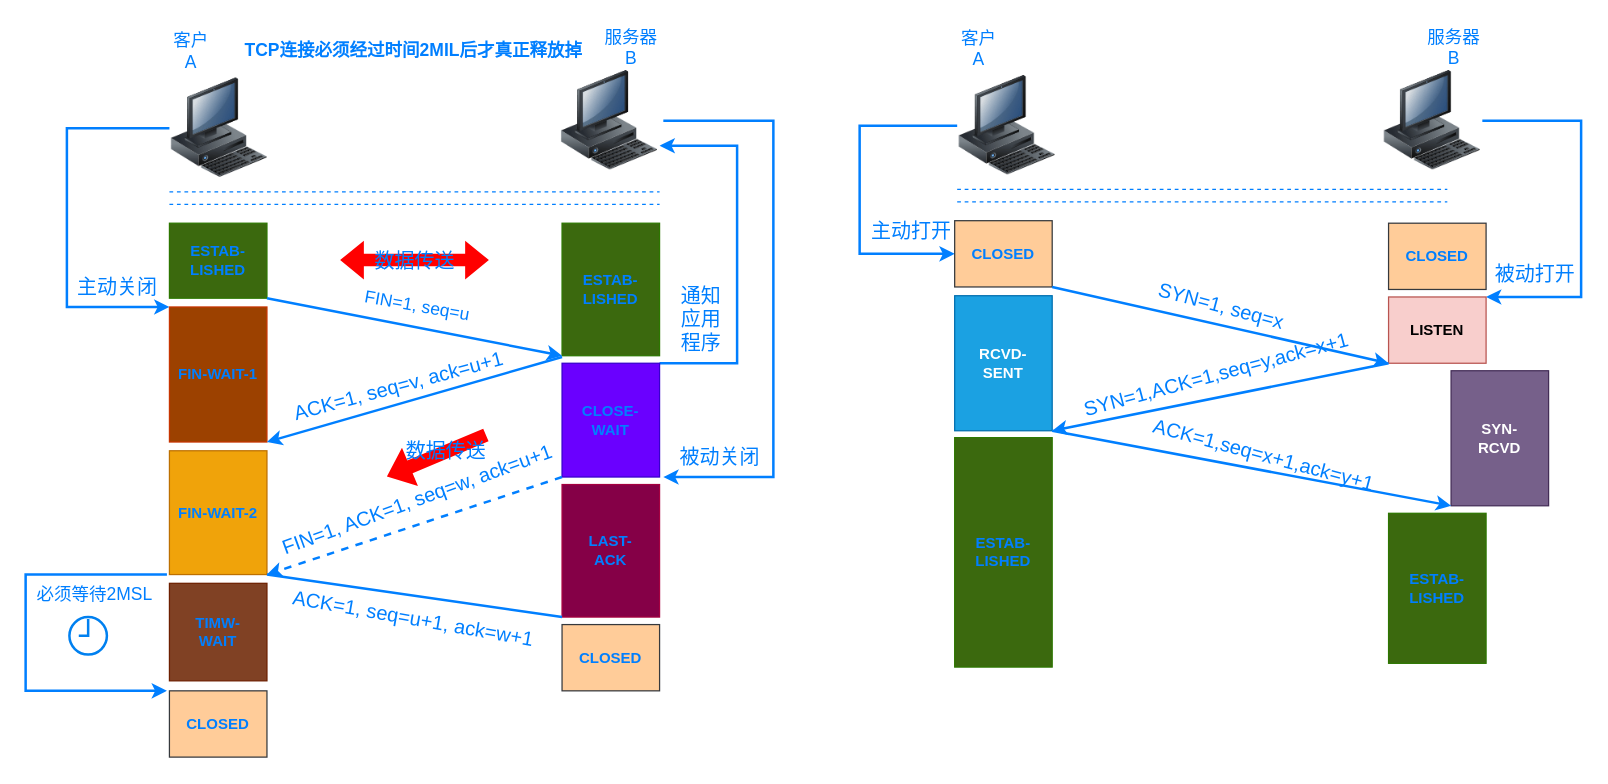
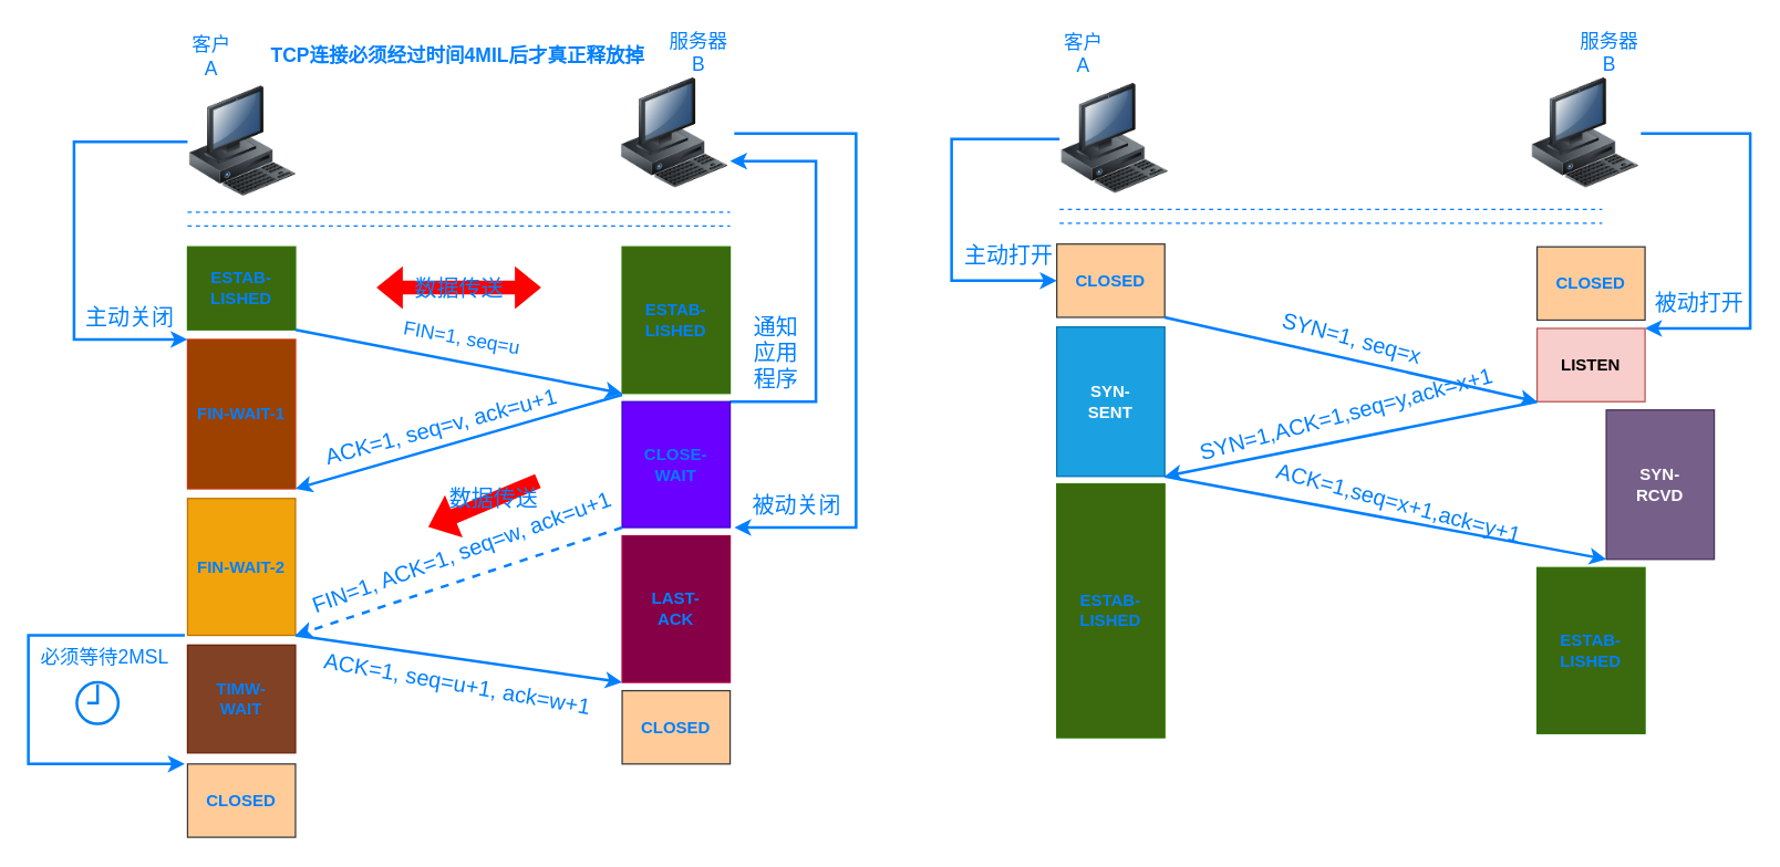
  <mxCell id="0" />
  <mxCell id="1" parent="0" />
  <mxCell id="2" style="edgeStyle=orthogonalEdgeStyle;rounded=0;orthogonalLoop=1;jettySize=auto;html=1;entryX=0;entryY=0;entryDx=0;entryDy=0;labelBackgroundColor=none;strokeColor=#007FFF;strokeWidth=2;fillColor=#FF0000;fontSize=16;fontColor=#007FFF;" edge="1" parent="1" source="4" target="17"><mxGeometry relative="1" as="geometry"><Array as="points"><mxPoint x="53" y="102" /><mxPoint x="53" y="245" /></Array></mxGeometry></mxCell>
  <mxCell id="3" value="主动关闭" style="edgeLabel;html=1;align=center;verticalAlign=middle;resizable=0;points=[];fontSize=16;fontColor=#007FFF;labelBackgroundColor=none;" vertex="1" connectable="0" parent="2"><mxGeometry x="-0.141" relative="1" as="geometry"><mxPoint x="39" y="76" as="offset" /></mxGeometry></mxCell>
  <mxCell id="4" value="" style="image;html=1;image=img/lib/clip_art/computers/Workstation_128x128.png;fontColor=#007FFF;labelBackgroundColor=none;" vertex="1" parent="1"><mxGeometry x="135" y="62" width="80" height="80" as="geometry" /></mxCell>
  <mxCell id="5" value="&lt;font style=&quot;font-size: 14px&quot;&gt;客户&lt;br&gt;A&lt;/font&gt;" style="text;html=1;align=center;verticalAlign=middle;resizable=0;points=[];autosize=1;fontColor=#007FFF;labelBackgroundColor=none;" vertex="1" parent="1"><mxGeometry x="133" y="23" width="38" height="34" as="geometry" /></mxCell>
  <mxCell id="6" value="" style="endArrow=none;dashed=1;html=1;fontColor=#007FFF;labelBackgroundColor=none;strokeColor=#007FFF;" edge="1" parent="1"><mxGeometry width="50" height="50" relative="1" as="geometry"><mxPoint x="135" y="153" as="sourcePoint" /><mxPoint x="527" y="153" as="targetPoint" /><Array as="points"><mxPoint x="333" y="153" /><mxPoint x="382" y="153" /></Array></mxGeometry></mxCell>
  <mxCell id="7" style="edgeStyle=orthogonalEdgeStyle;rounded=0;orthogonalLoop=1;jettySize=auto;html=1;labelBackgroundColor=none;strokeColor=#007FFF;strokeWidth=2;fillColor=#FF0000;fontSize=16;fontColor=#007FFF;entryX=1;entryY=1;entryDx=0;entryDy=0;" edge="1" parent="1"><mxGeometry relative="1" as="geometry"><mxPoint x="530" y="381" as="targetPoint" /><mxPoint x="530" y="96" as="sourcePoint" /><Array as="points"><mxPoint x="618" y="96" /><mxPoint x="618" y="381" /></Array></mxGeometry></mxCell>
  <mxCell id="8" value="被动关闭" style="edgeLabel;html=1;align=center;verticalAlign=middle;resizable=0;points=[];fontSize=16;fontColor=#007FFF;labelBackgroundColor=none;" vertex="1" connectable="0" parent="7"><mxGeometry x="0.307" relative="1" as="geometry"><mxPoint x="-44" y="55" as="offset" /></mxGeometry></mxCell>
  <mxCell id="9" value="" style="image;html=1;image=img/lib/clip_art/computers/Workstation_128x128.png;sketch=0;mirror=1;fontColor=#007FFF;labelBackgroundColor=none;" vertex="1" parent="1"><mxGeometry x="447" y="56" width="80" height="80" as="geometry" /></mxCell>
  <mxCell id="10" value="" style="endArrow=none;dashed=1;html=1;fontColor=#007FFF;labelBackgroundColor=none;strokeColor=#007FFF;" edge="1" parent="1"><mxGeometry width="50" height="50" relative="1" as="geometry"><mxPoint x="135" y="163" as="sourcePoint" /><mxPoint x="527" y="163" as="targetPoint" /><Array as="points"><mxPoint x="333" y="163" /><mxPoint x="382" y="163" /></Array></mxGeometry></mxCell>
  <mxCell id="11" value="&lt;font style=&quot;font-size: 14px&quot;&gt;服务器&lt;br&gt;B&lt;/font&gt;" style="text;html=1;align=center;verticalAlign=middle;resizable=0;points=[];autosize=1;fontColor=#007FFF;labelBackgroundColor=none;" vertex="1" parent="1"><mxGeometry x="478" y="20" width="52" height="34" as="geometry" /></mxCell>
  <mxCell id="12" value="&lt;b&gt;ESTAB-LISHED&lt;/b&gt;" style="rounded=0;whiteSpace=wrap;html=1;sketch=0;strokeColor=#2D7600;fontColor=#007FFF;fillColor=#3B690E;labelBackgroundColor=none;" vertex="1" parent="1"><mxGeometry x="135" y="178" width="78" height="60" as="geometry" /></mxCell>
  <mxCell id="13" value="&lt;b&gt;ESTAB-LISHED&lt;/b&gt;" style="rounded=0;whiteSpace=wrap;html=1;sketch=0;strokeColor=#2D7600;fontColor=#007FFF;fillColor=#3B690E;labelBackgroundColor=none;" vertex="1" parent="1"><mxGeometry x="449" y="178" width="78" height="106" as="geometry" /></mxCell>
  <mxCell id="14" value="" style="endArrow=classic;html=1;exitX=1;exitY=1;exitDx=0;exitDy=0;entryX=0;entryY=1;entryDx=0;entryDy=0;strokeWidth=2;fontColor=#007FFF;strokeColor=#007FFF;labelBackgroundColor=none;" edge="1" parent="1" source="12" target="13"><mxGeometry width="50" height="50" relative="1" as="geometry"><mxPoint x="266" y="281" as="sourcePoint" /><mxPoint x="316" y="231" as="targetPoint" /></mxGeometry></mxCell>
  <mxCell id="15" value="&lt;font style=&quot;font-size: 14px&quot;&gt;FIN=1, seq=u&lt;/font&gt;" style="edgeLabel;html=1;align=center;verticalAlign=middle;resizable=0;points=[];rotation=10;fontColor=#007FFF;labelBackgroundColor=none;" vertex="1" connectable="0" parent="14"><mxGeometry x="-0.015" y="-1" relative="1" as="geometry"><mxPoint x="4.34" y="-17.67" as="offset" /></mxGeometry></mxCell>
  <mxCell id="16" value="&lt;font style=&quot;font-size: 16px&quot;&gt;数据传送&lt;/font&gt;" style="shape=flexArrow;endArrow=classic;startArrow=classic;html=1;fontColor=#007FFF;labelBackgroundColor=none;fillColor=#FF0000;strokeColor=none;" edge="1" parent="1"><mxGeometry width="50" height="50" relative="1" as="geometry"><mxPoint x="271" y="207.5" as="sourcePoint" /><mxPoint x="391" y="207.5" as="targetPoint" /></mxGeometry></mxCell>
  <mxCell id="17" value="&lt;b&gt;FIN-WAIT-1&lt;/b&gt;" style="rounded=0;whiteSpace=wrap;html=1;sketch=0;strokeColor=#C73500;fontColor=#007FFF;fillColor=#9C4100;labelBackgroundColor=none;" vertex="1" parent="1"><mxGeometry x="135" y="245" width="78" height="108" as="geometry" /></mxCell>
  <mxCell id="18" style="edgeStyle=orthogonalEdgeStyle;rounded=0;orthogonalLoop=1;jettySize=auto;html=1;exitX=1;exitY=0;exitDx=0;exitDy=0;entryX=1;entryY=0.75;entryDx=0;entryDy=0;labelBackgroundColor=none;strokeColor=#007FFF;strokeWidth=2;fillColor=#FF0000;fontSize=16;fontColor=#007FFF;" edge="1" parent="1" source="20" target="9"><mxGeometry relative="1" as="geometry"><Array as="points"><mxPoint x="589" y="290" /><mxPoint x="589" y="116" /></Array></mxGeometry></mxCell>
  <mxCell id="19" value="通知&lt;br&gt;应用&lt;br&gt;程序" style="edgeLabel;html=1;align=center;verticalAlign=middle;resizable=0;points=[];fontSize=16;fontColor=#007FFF;labelBackgroundColor=none;" vertex="1" connectable="0" parent="18"><mxGeometry x="-0.148" y="-2" relative="1" as="geometry"><mxPoint x="-32" y="29" as="offset" /></mxGeometry></mxCell>
  <mxCell id="20" value="&lt;b&gt;CLOSE-&lt;br&gt;WAIT&lt;/b&gt;" style="rounded=0;whiteSpace=wrap;html=1;sketch=0;fillColor=#6a00ff;strokeColor=#3700CC;fontColor=#007FFF;labelBackgroundColor=none;" vertex="1" parent="1"><mxGeometry x="449" y="290" width="78" height="91" as="geometry" /></mxCell>
  <mxCell id="21" value="" style="endArrow=classic;html=1;strokeWidth=2;entryX=1;entryY=1;entryDx=0;entryDy=0;fontColor=#007FFF;strokeColor=#007FFF;labelBackgroundColor=none;" edge="1" parent="1" target="17"><mxGeometry width="50" height="50" relative="1" as="geometry"><mxPoint x="449" y="285" as="sourcePoint" /><mxPoint x="335" y="334" as="targetPoint" /></mxGeometry></mxCell>
  <mxCell id="22" value="&lt;font style=&quot;font-size: 16px&quot;&gt;ACK=1, seq=v, ack=u+1&lt;/font&gt;" style="edgeLabel;html=1;align=center;verticalAlign=middle;resizable=0;points=[];rotation=-15;labelBackgroundColor=none;fontColor=#007FFF;" vertex="1" connectable="0" parent="21"><mxGeometry x="0.128" relative="1" as="geometry"><mxPoint x="2.33" y="-15.59" as="offset" /></mxGeometry></mxCell>
  <mxCell id="23" style="edgeStyle=orthogonalEdgeStyle;rounded=0;orthogonalLoop=1;jettySize=auto;html=1;exitX=0;exitY=1;exitDx=0;exitDy=0;entryX=0;entryY=0;entryDx=0;entryDy=0;strokeWidth=2;fontColor=#007FFF;strokeColor=#007FFF;labelBackgroundColor=none;" edge="1" parent="1"><mxGeometry relative="1" as="geometry"><mxPoint x="133" y="459" as="sourcePoint" /><mxPoint x="133" y="552" as="targetPoint" /><Array as="points"><mxPoint x="20" y="459" /><mxPoint x="20" y="552" /></Array></mxGeometry></mxCell>
  <mxCell id="24" value="必须等待2MSL" style="edgeLabel;html=1;align=center;verticalAlign=middle;resizable=0;points=[];fontSize=14;fontColor=#007FFF;labelBackgroundColor=none;" vertex="1" connectable="0" parent="23"><mxGeometry x="0.004" y="-1" relative="1" as="geometry"><mxPoint x="55" y="-32" as="offset" /></mxGeometry></mxCell>
  <mxCell id="25" value="&lt;b&gt;FIN-WAIT-2&lt;/b&gt;" style="rounded=0;whiteSpace=wrap;html=1;sketch=0;fillColor=#f0a30a;strokeColor=#BD7000;fontColor=#007FFF;labelBackgroundColor=none;" vertex="1" parent="1"><mxGeometry x="135" y="360" width="78" height="99" as="geometry" /></mxCell>
  <mxCell id="26" value="" style="endArrow=classic;html=1;strokeWidth=2;entryX=1;entryY=1;entryDx=0;entryDy=0;exitX=0;exitY=1;exitDx=0;exitDy=0;fontColor=#007FFF;strokeColor=#007FFF;labelBackgroundColor=none;dashed=1;" edge="1" parent="1" source="20" target="25"><mxGeometry width="50" height="50" relative="1" as="geometry"><mxPoint x="394" y="335" as="sourcePoint" /><mxPoint x="342" y="372" as="targetPoint" /></mxGeometry></mxCell>
  <mxCell id="27" value="&lt;font style=&quot;font-size: 16px&quot;&gt;FIN=1, ACK=1, seq=w, ack=u+1&lt;/font&gt;" style="edgeLabel;html=1;align=center;verticalAlign=middle;resizable=0;points=[];rotation=-20;fontColor=#007FFF;labelBackgroundColor=none;" vertex="1" connectable="0" parent="26"><mxGeometry x="-0.038" y="-2" relative="1" as="geometry"><mxPoint x="-2.3" y="-17.64" as="offset" /></mxGeometry></mxCell>
  <mxCell id="28" value="&lt;b&gt;LAST-&lt;br&gt;ACK&lt;/b&gt;" style="rounded=0;whiteSpace=wrap;html=1;sketch=0;strokeColor=#A50040;fontColor=#007FFF;fillColor=#850047;labelBackgroundColor=none;" vertex="1" parent="1"><mxGeometry x="449" y="387" width="78" height="106" as="geometry" /></mxCell>
- <mxCell id="29" value="" style="endArrow=none;html=1;strokeWidth=2;exitX=1;exitY=1;exitDx=0;exitDy=0;entryX=0;entryY=1;entryDx=0;entryDy=0;fontColor=#007FFF;strokeColor=#007FFF;labelBackgroundColor=none;" edge="1" parent="1" source="25" target="28"><mxGeometry width="50" height="50" relative="1" as="geometry"><mxPoint x="303" y="542" as="sourcePoint" /><mxPoint x="353" y="492" as="targetPoint" /></mxGeometry></mxCell>
+ <mxCell id="29" value="" style="endArrow=classic;html=1;strokeWidth=2;exitX=1;exitY=1;exitDx=0;exitDy=0;entryX=0;entryY=1;entryDx=0;entryDy=0;fontColor=#007FFF;strokeColor=#007FFF;labelBackgroundColor=none;" edge="1" parent="1" source="25" target="28"><mxGeometry width="50" height="50" relative="1" as="geometry"><mxPoint x="303" y="542" as="sourcePoint" /><mxPoint x="353" y="492" as="targetPoint" /></mxGeometry></mxCell>
  <mxCell id="30" value="&lt;font style=&quot;font-size: 16px&quot;&gt;ACK=1, seq=u+1, ack=w+1&lt;/font&gt;" style="edgeLabel;html=1;align=center;verticalAlign=middle;resizable=0;points=[];rotation=10;fontColor=#007FFF;labelBackgroundColor=none;" vertex="1" connectable="0" parent="29"><mxGeometry x="-0.331" relative="1" as="geometry"><mxPoint x="37.82" y="22.59" as="offset" /></mxGeometry></mxCell>
  <mxCell id="31" value="&lt;b&gt;TIMW-&lt;br&gt;WAIT&lt;/b&gt;" style="rounded=0;whiteSpace=wrap;html=1;sketch=0;strokeColor=#6D1F00;fontColor=#007FFF;fillColor=#804124;labelBackgroundColor=none;" vertex="1" parent="1"><mxGeometry x="135" y="466" width="78" height="78" as="geometry" /></mxCell>
  <mxCell id="32" value="&lt;b&gt;CLOSED&lt;/b&gt;" style="rounded=0;whiteSpace=wrap;html=1;sketch=0;fillColor=#ffcc99;strokeColor=#36393d;fontColor=#007FFF;labelBackgroundColor=none;" vertex="1" parent="1"><mxGeometry x="449" y="499" width="78" height="53" as="geometry" /></mxCell>
  <mxCell id="33" value="&lt;b&gt;CLOSED&lt;/b&gt;" style="rounded=0;whiteSpace=wrap;html=1;sketch=0;fillColor=#ffcc99;strokeColor=#36393d;fontColor=#007FFF;labelBackgroundColor=none;" vertex="1" parent="1"><mxGeometry x="135" y="552" width="78" height="53" as="geometry" /></mxCell>
  <mxCell id="34" value="" style="html=1;verticalLabelPosition=bottom;align=center;labelBackgroundColor=none;verticalAlign=top;strokeWidth=2;strokeColor=#0080F0;shadow=0;dashed=0;shape=mxgraph.ios7.icons.clock;sketch=0;fontSize=14;fontColor=#007FFF;fillColor=none;" vertex="1" parent="1"><mxGeometry x="55" y="493" width="30" height="30" as="geometry" /></mxCell>
- <mxCell id="35" value="&lt;b&gt;TCP连接必须经过时间2MIL后才真正释放掉&lt;/b&gt;" style="text;html=1;align=center;verticalAlign=middle;resizable=0;points=[];autosize=1;fontSize=14;fontColor=#007FFF;" vertex="1" parent="1"><mxGeometry x="190" y="29.5" width="280" height="21" as="geometry" /></mxCell>
+ <mxCell id="35" value="&lt;b&gt;TCP连接必须经过时间4MIL后才真正释放掉&lt;/b&gt;" style="text;html=1;align=center;verticalAlign=middle;resizable=0;points=[];autosize=1;fontSize=14;fontColor=#007FFF;" vertex="1" parent="1"><mxGeometry x="190" y="29.5" width="280" height="21" as="geometry" /></mxCell>
  <mxCell id="36" value="" style="shape=flexArrow;endArrow=classic;html=1;labelBackgroundColor=none;strokeWidth=2;fontSize=14;fontColor=#007FFF;fillColor=#FF0000;strokeColor=none;" edge="1" parent="1"><mxGeometry width="50" height="50" relative="1" as="geometry"><mxPoint x="389" y="347" as="sourcePoint" /><mxPoint x="308" y="381" as="targetPoint" /></mxGeometry></mxCell>
  <mxCell id="37" value="数据传送" style="edgeLabel;html=1;align=center;verticalAlign=middle;resizable=0;points=[];fontSize=16;fontColor=#007FFF;labelBackgroundColor=none;" vertex="1" connectable="0" parent="36"><mxGeometry x="-0.18" y="-2" relative="1" as="geometry"><mxPoint as="offset" /></mxGeometry></mxCell>
  <mxCell id="38" value="主动打开" style="edgeStyle=orthogonalEdgeStyle;rounded=0;orthogonalLoop=1;jettySize=auto;html=1;exitX=0;exitY=0.5;exitDx=0;exitDy=0;entryX=0;entryY=0.5;entryDx=0;entryDy=0;labelBackgroundColor=none;strokeColor=#007FFF;strokeWidth=2;fillColor=#FF0000;fontSize=16;fontColor=#007FFF;" edge="1" parent="1" source="39" target="47"><mxGeometry x="0.712" y="20" relative="1" as="geometry"><Array as="points"><mxPoint x="687" y="100" /><mxPoint x="687" y="203" /></Array><mxPoint x="1" y="1" as="offset" /></mxGeometry></mxCell>
  <mxCell id="39" value="" style="image;html=1;image=img/lib/clip_art/computers/Workstation_128x128.png;fontColor=#007FFF;labelBackgroundColor=none;" vertex="1" parent="1"><mxGeometry x="765" y="60" width="80" height="80" as="geometry" /></mxCell>
  <mxCell id="40" value="&lt;font style=&quot;font-size: 14px&quot;&gt;客户&lt;br&gt;A&lt;/font&gt;" style="text;html=1;align=center;verticalAlign=middle;resizable=0;points=[];autosize=1;fontColor=#007FFF;labelBackgroundColor=none;" vertex="1" parent="1"><mxGeometry x="763" y="21" width="38" height="34" as="geometry" /></mxCell>
  <mxCell id="41" value="" style="endArrow=none;dashed=1;html=1;fontColor=#007FFF;labelBackgroundColor=none;strokeColor=#007FFF;" edge="1" parent="1"><mxGeometry width="50" height="50" relative="1" as="geometry"><mxPoint x="765" y="151" as="sourcePoint" /><mxPoint x="1157" y="151" as="targetPoint" /><Array as="points"><mxPoint x="963" y="151" /><mxPoint x="1012" y="151" /></Array></mxGeometry></mxCell>
  <mxCell id="42" style="edgeStyle=orthogonalEdgeStyle;rounded=0;orthogonalLoop=1;jettySize=auto;html=1;entryX=1;entryY=0;entryDx=0;entryDy=0;labelBackgroundColor=none;strokeColor=#007FFF;strokeWidth=2;fillColor=#FF0000;fontSize=16;fontColor=#007FFF;" edge="1" parent="1" source="44" target="49"><mxGeometry relative="1" as="geometry"><Array as="points"><mxPoint x="1264" y="96" /><mxPoint x="1264" y="237" /></Array></mxGeometry></mxCell>
  <mxCell id="43" value="被动打开" style="edgeLabel;html=1;align=center;verticalAlign=middle;resizable=0;points=[];fontSize=16;fontColor=#007FFF;labelBackgroundColor=none;" vertex="1" connectable="0" parent="42"><mxGeometry x="0.151" relative="1" as="geometry"><mxPoint x="-38" y="31" as="offset" /></mxGeometry></mxCell>
  <mxCell id="44" value="" style="image;html=1;image=img/lib/clip_art/computers/Workstation_128x128.png;sketch=0;mirror=1;fontColor=#007FFF;labelBackgroundColor=none;" vertex="1" parent="1"><mxGeometry x="1105" y="56" width="80" height="80" as="geometry" /></mxCell>
  <mxCell id="45" value="" style="endArrow=none;dashed=1;html=1;fontColor=#007FFF;labelBackgroundColor=none;strokeColor=#007FFF;" edge="1" parent="1"><mxGeometry width="50" height="50" relative="1" as="geometry"><mxPoint x="765" y="161" as="sourcePoint" /><mxPoint x="1157" y="161" as="targetPoint" /><Array as="points"><mxPoint x="963" y="161" /><mxPoint x="1012" y="161" /></Array></mxGeometry></mxCell>
  <mxCell id="46" value="&lt;font style=&quot;font-size: 14px&quot;&gt;服务器&lt;br&gt;B&lt;/font&gt;" style="text;html=1;align=center;verticalAlign=middle;resizable=0;points=[];autosize=1;fontColor=#007FFF;labelBackgroundColor=none;" vertex="1" parent="1"><mxGeometry x="1136" y="20" width="52" height="34" as="geometry" /></mxCell>
  <mxCell id="47" value="&lt;b&gt;CLOSED&lt;/b&gt;" style="rounded=0;whiteSpace=wrap;html=1;sketch=0;fillColor=#ffcc99;strokeColor=#36393d;fontColor=#007FFF;labelBackgroundColor=none;" vertex="1" parent="1"><mxGeometry x="763" y="176" width="78" height="53" as="geometry" /></mxCell>
  <mxCell id="48" value="&lt;b&gt;CLOSED&lt;/b&gt;" style="rounded=0;whiteSpace=wrap;html=1;sketch=0;fillColor=#ffcc99;strokeColor=#36393d;fontColor=#007FFF;labelBackgroundColor=none;" vertex="1" parent="1"><mxGeometry x="1110" y="178" width="78" height="53" as="geometry" /></mxCell>
  <mxCell id="49" value="&lt;b&gt;LISTEN&lt;/b&gt;" style="rounded=0;whiteSpace=wrap;html=1;sketch=0;fillColor=#f8cecc;strokeColor=#b85450;labelBackgroundColor=none;" vertex="1" parent="1"><mxGeometry x="1110" y="237" width="78" height="53" as="geometry" /></mxCell>
  <mxCell id="50" value="" style="endArrow=classic;html=1;labelBackgroundColor=none;strokeColor=#007FFF;strokeWidth=2;fillColor=#FF0000;fontSize=16;fontColor=#007FFF;exitX=1;exitY=1;exitDx=0;exitDy=0;entryX=0;entryY=1;entryDx=0;entryDy=0;" edge="1" parent="1" source="47" target="49"><mxGeometry width="50" height="50" relative="1" as="geometry"><mxPoint x="912" y="278" as="sourcePoint" /><mxPoint x="962" y="228" as="targetPoint" /></mxGeometry></mxCell>
  <mxCell id="51" value="SYN=1, seq=x" style="edgeLabel;html=1;align=center;verticalAlign=middle;resizable=0;points=[];fontSize=16;fontColor=#007FFF;rotation=15;labelBackgroundColor=none;" vertex="1" connectable="0" parent="50"><mxGeometry x="-0.22" relative="1" as="geometry"><mxPoint x="29.78" y="-9.07" as="offset" /></mxGeometry></mxCell>
- <mxCell id="52" value="&lt;b&gt;RCVD-&lt;br&gt;SENT&lt;br&gt;&lt;/b&gt;" style="rounded=0;whiteSpace=wrap;html=1;sketch=0;strokeColor=#006EAF;fontColor=#ffffff;fillColor=#1ba1e2;labelBackgroundColor=none;" vertex="1" parent="1"><mxGeometry x="763" y="236" width="78" height="108" as="geometry" /></mxCell>
+ <mxCell id="52" value="&lt;b&gt;SYN-&lt;br&gt;SENT&lt;br&gt;&lt;/b&gt;" style="rounded=0;whiteSpace=wrap;html=1;sketch=0;strokeColor=#006EAF;fontColor=#ffffff;fillColor=#1ba1e2;labelBackgroundColor=none;" vertex="1" parent="1"><mxGeometry x="763" y="236" width="78" height="108" as="geometry" /></mxCell>
  <mxCell id="53" value="&lt;b&gt;SYN-&lt;br&gt;RCVD&lt;br&gt;&lt;/b&gt;" style="rounded=0;whiteSpace=wrap;html=1;sketch=0;strokeColor=#432D57;fontColor=#ffffff;fillColor=#76608a;labelBackgroundColor=none;" vertex="1" parent="1"><mxGeometry x="1160" y="296" width="78" height="108" as="geometry" /></mxCell>
  <mxCell id="54" value="" style="endArrow=classic;html=1;labelBackgroundColor=none;strokeColor=#007FFF;strokeWidth=2;fillColor=#FF0000;fontSize=16;fontColor=#007FFF;exitX=1;exitY=1;exitDx=0;exitDy=0;entryX=0;entryY=1;entryDx=0;entryDy=0;" edge="1" parent="1" source="52" target="53"><mxGeometry width="50" height="50" relative="1" as="geometry"><mxPoint x="959" y="418" as="sourcePoint" /><mxPoint x="1009" y="368" as="targetPoint" /></mxGeometry></mxCell>
  <mxCell id="55" value="ACK=1,seq=x+1,ack=y+1" style="edgeLabel;html=1;align=center;verticalAlign=middle;resizable=0;points=[];fontSize=16;fontColor=#007FFF;rotation=15;labelBackgroundColor=none;" vertex="1" connectable="0" parent="54"><mxGeometry x="-0.292" y="-2" relative="1" as="geometry"><mxPoint x="55.91" y="-4.54" as="offset" /></mxGeometry></mxCell>
  <mxCell id="56" value="&lt;b&gt;ESTAB-LISHED&lt;/b&gt;" style="rounded=0;whiteSpace=wrap;html=1;sketch=0;strokeColor=#2D7600;fontColor=#007FFF;fillColor=#3B690E;labelBackgroundColor=none;" vertex="1" parent="1"><mxGeometry x="1110" y="410" width="78" height="120" as="geometry" /></mxCell>
  <mxCell id="57" value="" style="endArrow=classic;html=1;labelBackgroundColor=none;strokeColor=#007FFF;strokeWidth=2;fillColor=#FF0000;fontSize=16;fontColor=#007FFF;exitX=0;exitY=1;exitDx=0;exitDy=0;entryX=1;entryY=1;entryDx=0;entryDy=0;" edge="1" parent="1" source="49" target="52"><mxGeometry width="50" height="50" relative="1" as="geometry"><mxPoint x="930" y="351" as="sourcePoint" /><mxPoint x="980" y="301" as="targetPoint" /></mxGeometry></mxCell>
  <mxCell id="58" value="SYN=1,ACK=1,seq=y,ack=x+1" style="edgeLabel;html=1;align=center;verticalAlign=middle;resizable=0;points=[];fontSize=16;fontColor=#007FFF;rotation=-15;labelBackgroundColor=none;" vertex="1" connectable="0" parent="57"><mxGeometry x="-0.284" y="1" relative="1" as="geometry"><mxPoint x="-43.11" y="-11.27" as="offset" /></mxGeometry></mxCell>
  <mxCell id="59" value="&lt;b&gt;ESTAB-LISHED&lt;/b&gt;" style="rounded=0;whiteSpace=wrap;html=1;sketch=0;strokeColor=#2D7600;fontColor=#007FFF;fillColor=#3B690E;labelBackgroundColor=none;" vertex="1" parent="1"><mxGeometry x="763" y="349.5" width="78" height="183.5" as="geometry" /></mxCell>
